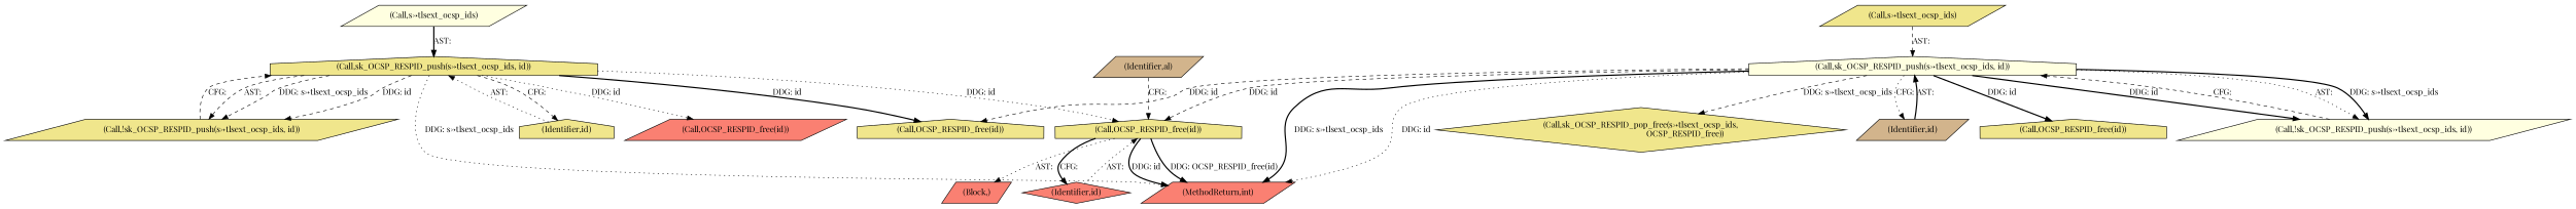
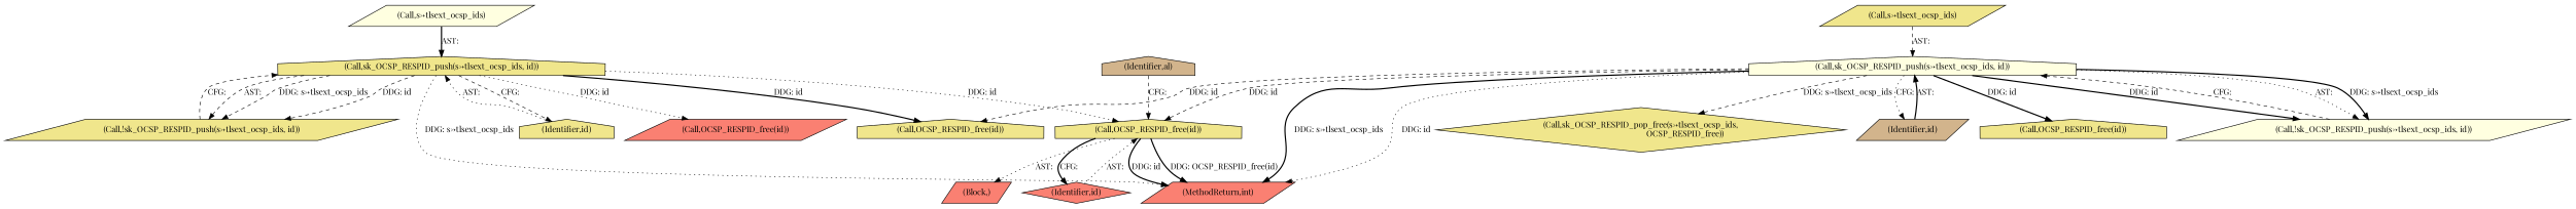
  digraph {
    fontname="Playfair Display"
    node [style=filled fillcolor=khaki shape=parallelogram fontname="Playfair Display"]
    edge [style=dashed fontname="Playfair Display"]
    n1 [label="(Call,OCSP_RESPID_free(id))" shape=house]
    n2 [label="(Block,)" fillcolor=salmon]
    n3 [label="(Identifier,id)" fillcolor=salmon shape=diamond]
    n4 [label="(MethodReturn,int)" fillcolor=salmon]
    n5 [label="(Call,sk_OCSP_RESPID_push(s->tlsext_ocsp_ids, id))" fillcolor=lightyellow shape=house]
    n6 [label="(Call,sk_OCSP_RESPID_pop_free(s->tlsext_ocsp_ids,\n                                        OCSP_RESPID_free))" shape=diamond]
    n7 [label="(Call,OCSP_RESPID_free(id))" shape=house]
    n8 [label="(Call,OCSP_RESPID_free(id))" shape=house]
    n9 [label="(Call,!sk_OCSP_RESPID_push(s->tlsext_ocsp_ids, id))" fillcolor=lightyellow]
    n10 [label="(Identifier,id)" fillcolor=tan]
    n11 [label="(Call,sk_OCSP_RESPID_push(s->tlsext_ocsp_ids, id))" shape=house]
    n12 [label="(Identifier,id)" shape=house]
    n13 [label="(Call,OCSP_RESPID_free(id))" fillcolor=salmon]
    n14 [label="(Call,!sk_OCSP_RESPID_push(s->tlsext_ocsp_ids, id))"]
    n15 [label="(Call,s->tlsext_ocsp_ids)"]
    n16 [label="(Call,s->tlsext_ocsp_ids)" fillcolor=lightyellow]
-   n17 [label="(Identifier,al)" fillcolor=tan]
+   n17 [label="(Identifier,al)" fillcolor=tan shape=house]
    n1 -> n2 [label="AST: " style=dotted]
    n1 -> n3 [label="CFG: " style=bold]
    n1 -> n4 [label="DDG: OCSP_RESPID_free(id)" style=bold]
    n1 -> n4 [label="DDG: id" style=bold]
    n3 -> n1 [label="AST: " style=dotted]
    n5 -> n1 [label="DDG: id"]
    n5 -> n4 [label="DDG: s->tlsext_ocsp_ids" style=bold]
    n5 -> n4 [label="DDG: id" style=dotted]
    n5 -> n6 [label="DDG: s->tlsext_ocsp_ids"]
    n5 -> n7 [label="DDG: id"]
    n5 -> n8 [label="DDG: id" style=bold]
    n5 -> n9 [label="AST: " style=dotted]
    n5 -> n9 [label="DDG: s->tlsext_ocsp_ids" style=bold]
    n5 -> n9 [label="DDG: id" style=bold]
    n5 -> n10 [label="CFG: " style=dotted]
    n9 -> n5 [label="CFG: "]
    n10 -> n5 [label="AST: " style=bold]
    n11 -> n1 [label="DDG: id" style=dotted]
    n11 -> n4 [label="DDG: s->tlsext_ocsp_ids" style=dotted]
    n11 -> n7 [label="DDG: id" style=bold]
    n11 -> n12 [label="CFG: "]
    n11 -> n13 [label="DDG: id" style=dotted]
    n11 -> n14 [label="AST: "]
    n11 -> n14 [label="DDG: s->tlsext_ocsp_ids"]
    n11 -> n14 [label="DDG: id"]
    n12 -> n11 [label="AST: " style=dotted]
    n14 -> n11 [label="CFG: "]
    n15 -> n5 [label="AST: "]
    n16 -> n11 [label="AST: " style=bold]
    n17 -> n1 [label="CFG: "]
  }
